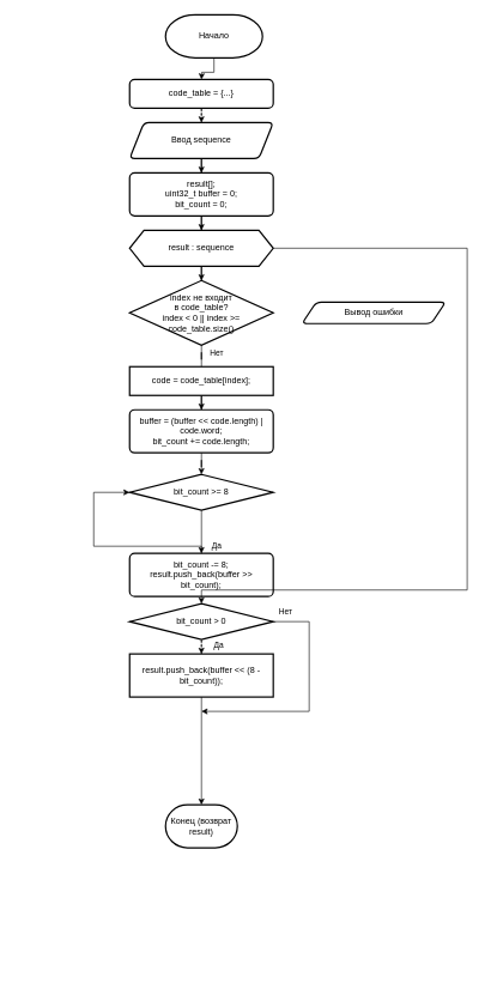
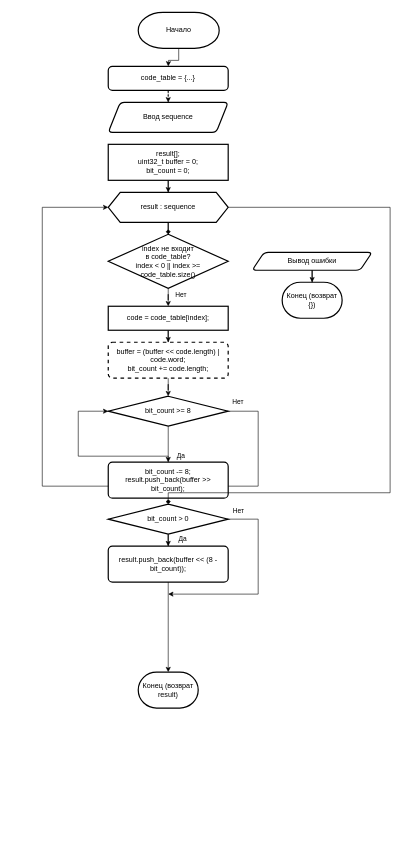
  <mxCell id="0" />
  <mxCell id="1" parent="0" />
  <mxCell id="2" value="" style="edgeStyle=orthogonalEdgeStyle;rounded=0;orthogonalLoop=1;jettySize=auto;html=1;" parent="1" source="3" edge="1"><mxGeometry relative="1" as="geometry"><mxPoint x="280" y="110" as="targetPoint" /></mxGeometry></mxCell>
  <mxCell id="3" value="Начало" style="strokeWidth=2;html=1;shape=mxgraph.flowchart.terminator;whiteSpace=wrap;" parent="1" vertex="1"><mxGeometry x="230" y="20" width="135" height="60" as="geometry" /></mxCell>
  <mxCell id="4" style="edgeStyle=orthogonalEdgeStyle;rounded=0;orthogonalLoop=1;jettySize=auto;html=1;entryX=0.5;entryY=0;entryDx=0;entryDy=0;" parent="1" edge="1"><mxGeometry relative="1" as="geometry"><Array as="points"><mxPoint x="670" y="320" /><mxPoint x="670" y="1350" /><mxPoint x="280" y="1350" /></Array><mxPoint x="280" y="1380" as="targetPoint" /></mxGeometry></mxCell>
  <mxCell id="5" style="edgeStyle=orthogonalEdgeStyle;rounded=0;orthogonalLoop=1;jettySize=auto;html=1;entryX=0.5;entryY=0;entryDx=0;entryDy=0;" parent="1" edge="1"><mxGeometry relative="1" as="geometry"><Array as="points"><mxPoint x="470" y="680" /><mxPoint x="470" y="820" /><mxPoint x="280" y="820" /></Array><mxPoint x="380" y="680" as="sourcePoint" /></mxGeometry></mxCell>
  <mxCell id="6" style="edgeStyle=orthogonalEdgeStyle;rounded=0;orthogonalLoop=1;jettySize=auto;html=1;entryX=0;entryY=0.5;entryDx=0;entryDy=0;entryPerimeter=0;exitX=0;exitY=0.5;exitDx=0;exitDy=0;" parent="1" edge="1"><mxGeometry relative="1" as="geometry"><Array as="points"><mxPoint x="20" y="1300" /><mxPoint x="20" y="320" /></Array><mxPoint x="180" y="320" as="targetPoint" /></mxGeometry></mxCell>
  <mxCell id="7" style="edgeStyle=orthogonalEdgeStyle;rounded=0;orthogonalLoop=1;jettySize=auto;html=1;entryX=0.5;entryY=0;entryDx=0;entryDy=0;entryPerimeter=0;" parent="1" edge="1"><mxGeometry relative="1" as="geometry"><Array as="points"><mxPoint x="570" y="355" /><mxPoint x="570" y="710" /><mxPoint x="280" y="710" /></Array><mxPoint x="380" y="355" as="sourcePoint" /></mxGeometry></mxCell>
  <mxCell id="8" style="edgeStyle=orthogonalEdgeStyle;rounded=0;orthogonalLoop=1;jettySize=auto;html=1;entryX=0.5;entryY=0;entryDx=0;entryDy=0;dashed=1;" edge="1" parent="1" source="9" target="11"><mxGeometry relative="1" as="geometry" /></mxCell>
  <mxCell id="9" value="code_table = {...}" style="rounded=1;whiteSpace=wrap;html=1;absoluteArcSize=1;arcSize=14;strokeWidth=2;strokeColor=default;align=center;verticalAlign=middle;fillColor=default;" vertex="1" parent="1"><mxGeometry x="180" y="110" width="200" height="40" as="geometry" /></mxCell>
- <mxCell id="10" style="edgeStyle=orthogonalEdgeStyle;rounded=0;orthogonalLoop=1;jettySize=auto;html=1;entryX=0.5;entryY=0;entryDx=0;entryDy=0;" edge="1" parent="1" source="11" target="13"><mxGeometry relative="1" as="geometry" /></mxCell>
  <mxCell id="11" value="Ввод&amp;nbsp;sequence" style="shape=parallelogram;perimeter=parallelogramPerimeter;whiteSpace=wrap;html=1;fixedSize=1;rounded=1;strokeColor=default;strokeWidth=2;align=center;verticalAlign=middle;arcSize=14;fontFamily=Helvetica;fontSize=12;fontColor=default;fillColor=default;" vertex="1" parent="1"><mxGeometry x="180" y="170" width="200" height="50" as="geometry" /></mxCell>
  <mxCell id="12" style="edgeStyle=orthogonalEdgeStyle;rounded=0;orthogonalLoop=1;jettySize=auto;html=1;entryX=0.5;entryY=0;entryDx=0;entryDy=0;" edge="1" parent="1" source="13" target="14"><mxGeometry relative="1" as="geometry" /></mxCell>
- <mxCell id="13" value="result[];&lt;div&gt;&lt;div&gt;uint32_t buffer = 0;&lt;/div&gt;&lt;div&gt;&lt;span style=&quot;background-color: initial;&quot;&gt;bit_count = 0;&lt;/span&gt;&lt;/div&gt;&lt;/div&gt;" style="rounded=1;whiteSpace=wrap;html=1;absoluteArcSize=1;arcSize=14;strokeWidth=2;strokeColor=default;align=center;verticalAlign=middle;fillColor=default;" vertex="1" parent="1"><mxGeometry x="180" y="240" width="200" height="60" as="geometry" /></mxCell>
+ <mxCell id="13" value="result[];&lt;div&gt;&lt;div&gt;uint32_t buffer = 0;&lt;/div&gt;&lt;div&gt;&lt;span style=&quot;background-color: initial;&quot;&gt;bit_count = 0;&lt;/span&gt;&lt;/div&gt;&lt;/div&gt;" style="whiteSpace=wrap;html=1;absoluteArcSize=1;arcSize=14;strokeWidth=2;strokeColor=default;align=center;verticalAlign=middle;fillColor=default;rounded=0;" vertex="1" parent="1"><mxGeometry x="180" y="240" width="200" height="60" as="geometry" /></mxCell>
  <mxCell id="14" value="result : sequence" style="shape=hexagon;perimeter=hexagonPerimeter2;whiteSpace=wrap;html=1;fixedSize=1;rounded=0;strokeColor=default;strokeWidth=2;align=center;verticalAlign=middle;arcSize=14;fontFamily=Helvetica;fontSize=12;fontColor=default;fillColor=default;" vertex="1" parent="1"><mxGeometry x="180" y="320" width="200" height="50" as="geometry" /></mxCell>
- <mxCell id="15" style="edgeStyle=orthogonalEdgeStyle;rounded=0;orthogonalLoop=1;jettySize=auto;html=1;entryX=0.5;entryY=0;entryDx=0;entryDy=0;endArrow=none;" edge="1" parent="1" source="17" target="21"><mxGeometry relative="1" as="geometry" /></mxCell>
+ <mxCell id="15" style="edgeStyle=orthogonalEdgeStyle;rounded=0;orthogonalLoop=1;jettySize=auto;html=1;entryX=0.5;entryY=0;entryDx=0;entryDy=0;" edge="1" parent="1" source="17" target="21"><mxGeometry relative="1" as="geometry" /></mxCell>
  <mxCell id="16" value="Нет" style="edgeLabel;html=1;align=center;verticalAlign=middle;resizable=0;points=[];" vertex="1" connectable="0" parent="15"><mxGeometry x="-0.604" relative="1" as="geometry"><mxPoint x="20" as="offset" /></mxGeometry></mxCell>
  <mxCell id="17" value="&lt;div&gt;index не входит&lt;/div&gt;&lt;div&gt;в code_table?&lt;/div&gt;index &amp;lt; 0 || index &amp;gt;= code_table.size()" style="strokeWidth=2;html=1;shape=mxgraph.flowchart.decision;whiteSpace=wrap;" vertex="1" parent="1"><mxGeometry x="180" y="390" width="200" height="90" as="geometry" /></mxCell>
+ <mxCell id="18" value="Конец (возврат {}&lt;span style=&quot;background-color: initial;&quot;&gt;)&lt;/span&gt;" style="strokeWidth=2;html=1;shape=mxgraph.flowchart.terminator;whiteSpace=wrap;" vertex="1" parent="1"><mxGeometry x="470" y="470" width="100" height="60" as="geometry" /></mxCell>
  <mxCell id="19" value="Вывод ошибки" style="shape=parallelogram;perimeter=parallelogramPerimeter;whiteSpace=wrap;html=1;fixedSize=1;rounded=1;strokeColor=default;strokeWidth=2;align=center;verticalAlign=middle;arcSize=14;fontFamily=Helvetica;fontSize=12;fontColor=default;fillColor=default;" vertex="1" parent="1"><mxGeometry x="420" y="420" width="200" height="30" as="geometry" /></mxCell>
  <mxCell id="20" style="edgeStyle=orthogonalEdgeStyle;rounded=0;orthogonalLoop=1;jettySize=auto;html=1;entryX=0.5;entryY=0;entryDx=0;entryDy=0;" edge="1" parent="1" source="21" target="22"><mxGeometry relative="1" as="geometry" /></mxCell>
  <mxCell id="21" value="code = code_table[index];" style="whiteSpace=wrap;html=1;absoluteArcSize=1;arcSize=14;strokeWidth=2;strokeColor=default;align=center;verticalAlign=middle;fillColor=default;rounded=0;" vertex="1" parent="1"><mxGeometry x="180" y="510" width="200" height="40" as="geometry" /></mxCell>
- <mxCell id="22" value="buffer = (buffer &amp;lt;&amp;lt; code.length) | code.word;&lt;div&gt;bit_count += code.length;&lt;/div&gt;" style="rounded=1;whiteSpace=wrap;html=1;absoluteArcSize=1;arcSize=14;strokeWidth=2;strokeColor=default;align=center;verticalAlign=middle;fillColor=default;" vertex="1" parent="1"><mxGeometry x="180" y="570" width="200" height="60" as="geometry" /></mxCell>
+ <mxCell id="22" value="buffer = (buffer &amp;lt;&amp;lt; code.length) | code.word;&lt;div&gt;bit_count += code.length;&lt;/div&gt;" style="rounded=1;whiteSpace=wrap;html=1;absoluteArcSize=1;arcSize=14;strokeWidth=2;strokeColor=default;align=center;verticalAlign=middle;fillColor=default;dashed=1;" vertex="1" parent="1"><mxGeometry x="180" y="570" width="200" height="60" as="geometry" /></mxCell>
  <mxCell id="23" style="edgeStyle=orthogonalEdgeStyle;rounded=0;orthogonalLoop=1;jettySize=auto;html=1;entryX=0.5;entryY=0;entryDx=0;entryDy=0;" edge="1" parent="1" source="27" target="28"><mxGeometry relative="1" as="geometry" /></mxCell>
  <mxCell id="24" value="Да" style="edgeLabel;html=1;align=center;verticalAlign=middle;resizable=0;points=[];" vertex="1" connectable="0" parent="23"><mxGeometry x="0.59" y="1" relative="1" as="geometry"><mxPoint x="19" as="offset" /></mxGeometry></mxCell>
+ <mxCell id="25" style="edgeStyle=orthogonalEdgeStyle;rounded=0;orthogonalLoop=1;jettySize=auto;html=1;entryX=0;entryY=0.5;entryDx=0;entryDy=0;" edge="1" parent="1" source="27" target="14"><mxGeometry relative="1" as="geometry"><Array as="points"><mxPoint x="430" y="685" /><mxPoint x="430" y="810" /><mxPoint x="70" y="810" /><mxPoint x="70" y="345" /></Array></mxGeometry></mxCell>
+ <mxCell id="26" value="Нет" style="edgeLabel;html=1;align=center;verticalAlign=middle;resizable=0;points=[];" vertex="1" connectable="0" parent="25"><mxGeometry x="-0.962" y="2" relative="1" as="geometry"><mxPoint x="-6" y="-15" as="offset" /></mxGeometry></mxCell>
  <mxCell id="27" value="bit_count &gt;= 8" style="strokeWidth=2;html=1;shape=mxgraph.flowchart.decision;whiteSpace=wrap;" vertex="1" parent="1"><mxGeometry x="180" y="660" width="200" height="50" as="geometry" /></mxCell>
  <mxCell id="28" value="bit_count -= 8;&lt;div&gt;result.push_back(buffer &amp;gt;&amp;gt; bit_count);&lt;/div&gt;" style="rounded=1;whiteSpace=wrap;html=1;absoluteArcSize=1;arcSize=14;strokeWidth=2;strokeColor=default;align=center;verticalAlign=middle;fillColor=default;" vertex="1" parent="1"><mxGeometry x="180" y="770" width="200" height="60" as="geometry" /></mxCell>
- <mxCell id="29" style="edgeStyle=orthogonalEdgeStyle;rounded=0;orthogonalLoop=1;jettySize=auto;html=1;entryX=0.5;entryY=0;entryDx=0;entryDy=0;dashed=1;" edge="1" parent="1" source="33" target="34"><mxGeometry relative="1" as="geometry" /></mxCell>
+ <mxCell id="29" style="edgeStyle=orthogonalEdgeStyle;rounded=0;orthogonalLoop=1;jettySize=auto;html=1;entryX=0.5;entryY=0;entryDx=0;entryDy=0;" edge="1" parent="1" source="33" target="34"><mxGeometry relative="1" as="geometry" /></mxCell>
  <mxCell id="30" value="Да" style="edgeLabel;html=1;align=center;verticalAlign=middle;resizable=0;points=[];" vertex="1" connectable="0" parent="29"><mxGeometry x="0.603" relative="1" as="geometry"><mxPoint x="23" y="-1" as="offset" /></mxGeometry></mxCell>
  <mxCell id="31" style="edgeStyle=orthogonalEdgeStyle;rounded=0;orthogonalLoop=1;jettySize=auto;html=1;exitX=1;exitY=0.5;exitDx=0;exitDy=0;exitPerimeter=0;" edge="1" parent="1" source="33"><mxGeometry relative="1" as="geometry"><mxPoint x="280" y="990" as="targetPoint" /><Array as="points"><mxPoint x="430" y="865" /><mxPoint x="430" y="990" /><mxPoint x="280" y="990" /></Array></mxGeometry></mxCell>
  <mxCell id="32" value="Нет" style="edgeLabel;html=1;align=center;verticalAlign=middle;resizable=0;points=[];" vertex="1" connectable="0" parent="31"><mxGeometry x="-0.934" y="-2" relative="1" as="geometry"><mxPoint x="5" y="-16" as="offset" /></mxGeometry></mxCell>
  <mxCell id="33" value="bit_count &gt; 0" style="strokeWidth=2;html=1;shape=mxgraph.flowchart.decision;whiteSpace=wrap;" vertex="1" parent="1"><mxGeometry x="180" y="840" width="200" height="50" as="geometry" /></mxCell>
- <mxCell id="34" value="result.push_back(buffer &lt;&lt; (8 - bit_count));" style="whiteSpace=wrap;html=1;absoluteArcSize=1;arcSize=14;strokeWidth=2;strokeColor=default;align=center;verticalAlign=middle;fillColor=default;rounded=0;" vertex="1" parent="1"><mxGeometry x="180" y="910" width="200" height="60" as="geometry" /></mxCell>
+ <mxCell id="34" value="result.push_back(buffer &lt;&lt; (8 - bit_count));" style="rounded=1;whiteSpace=wrap;html=1;absoluteArcSize=1;arcSize=14;strokeWidth=2;strokeColor=default;align=center;verticalAlign=middle;fillColor=default;" vertex="1" parent="1"><mxGeometry x="180" y="910" width="200" height="60" as="geometry" /></mxCell>
  <mxCell id="35" value="Конец (возврат result&lt;span style=&quot;background-color: initial;&quot;&gt;)&lt;/span&gt;" style="strokeWidth=2;html=1;shape=mxgraph.flowchart.terminator;whiteSpace=wrap;" vertex="1" parent="1"><mxGeometry x="230" y="1120" width="100" height="60" as="geometry" /></mxCell>
- <mxCell id="36" style="edgeStyle=orthogonalEdgeStyle;rounded=0;orthogonalLoop=1;jettySize=auto;html=1;entryX=0.5;entryY=0;entryDx=0;entryDy=0;entryPerimeter=0;" edge="1" parent="1" source="14" target="17"><mxGeometry relative="1" as="geometry" /></mxCell>
+ <mxCell id="36" style="edgeStyle=orthogonalEdgeStyle;rounded=0;orthogonalLoop=1;jettySize=auto;html=1;entryX=0.5;entryY=0;entryDx=0;entryDy=0;entryPerimeter=0;endArrow=diamond;" edge="1" parent="1" source="14" target="17"><mxGeometry relative="1" as="geometry" /></mxCell>
+ <mxCell id="37" style="edgeStyle=orthogonalEdgeStyle;rounded=0;orthogonalLoop=1;jettySize=auto;html=1;entryX=0.5;entryY=0;entryDx=0;entryDy=0;entryPerimeter=0;" edge="1" parent="1" source="19" target="18"><mxGeometry relative="1" as="geometry" /></mxCell>
  <mxCell id="38" style="edgeStyle=orthogonalEdgeStyle;rounded=0;orthogonalLoop=1;jettySize=auto;html=1;entryX=0.5;entryY=0;entryDx=0;entryDy=0;entryPerimeter=0;" edge="1" parent="1" source="22" target="27"><mxGeometry relative="1" as="geometry" /></mxCell>
  <mxCell id="39" style="edgeStyle=orthogonalEdgeStyle;rounded=0;orthogonalLoop=1;jettySize=auto;html=1;entryX=0;entryY=0.5;entryDx=0;entryDy=0;entryPerimeter=0;" edge="1" parent="1" source="28" target="27"><mxGeometry relative="1" as="geometry"><Array as="points"><mxPoint x="130" y="760" /><mxPoint x="130" y="685" /></Array></mxGeometry></mxCell>
- <mxCell id="40" style="edgeStyle=orthogonalEdgeStyle;rounded=0;orthogonalLoop=1;jettySize=auto;html=1;entryX=0.5;entryY=0;entryDx=0;entryDy=0;entryPerimeter=0;" edge="1" parent="1" source="14" target="33"><mxGeometry relative="1" as="geometry"><Array as="points"><mxPoint x="650" y="345" /><mxPoint x="650" y="821" /><mxPoint x="280" y="821" /></Array></mxGeometry></mxCell>
+ <mxCell id="40" style="edgeStyle=orthogonalEdgeStyle;rounded=0;orthogonalLoop=1;jettySize=auto;html=1;entryX=0.5;entryY=0;entryDx=0;entryDy=0;entryPerimeter=0;endArrow=diamond;" edge="1" parent="1" source="14" target="33"><mxGeometry relative="1" as="geometry"><Array as="points"><mxPoint x="650" y="345" /><mxPoint x="650" y="821" /><mxPoint x="280" y="821" /></Array></mxGeometry></mxCell>
  <mxCell id="41" style="edgeStyle=orthogonalEdgeStyle;rounded=0;orthogonalLoop=1;jettySize=auto;html=1;entryX=0.5;entryY=0;entryDx=0;entryDy=0;entryPerimeter=0;" edge="1" parent="1" source="34" target="35"><mxGeometry relative="1" as="geometry" /></mxCell>
